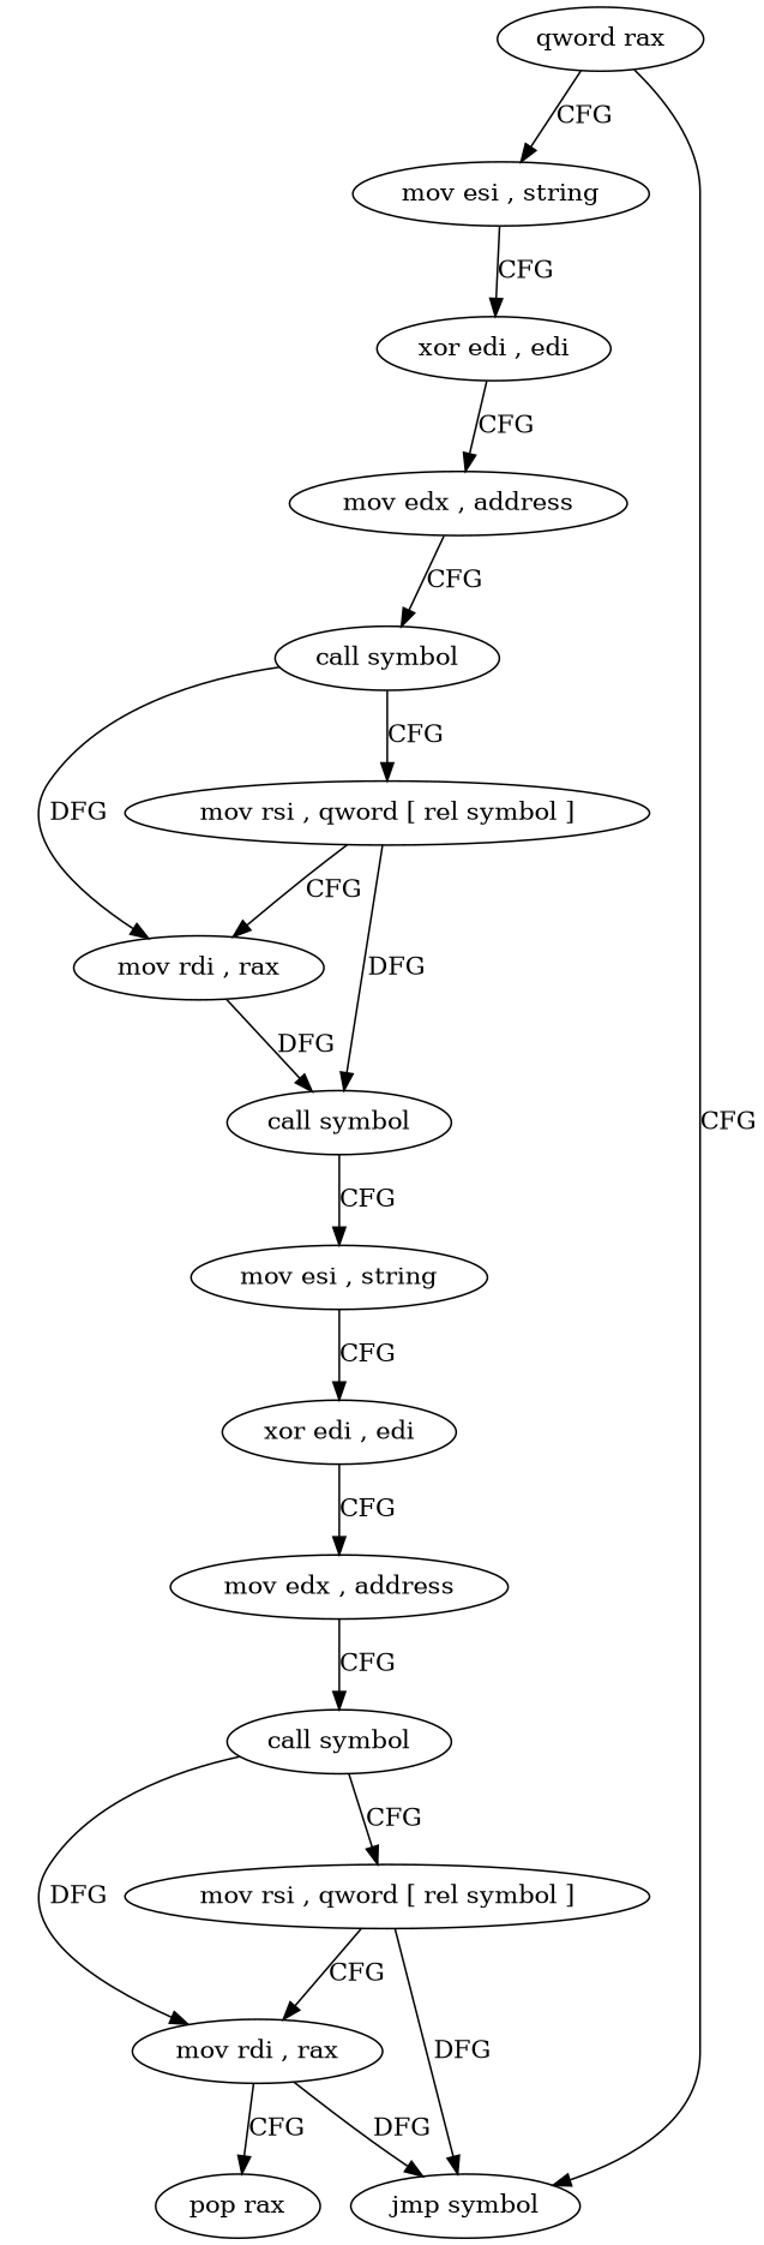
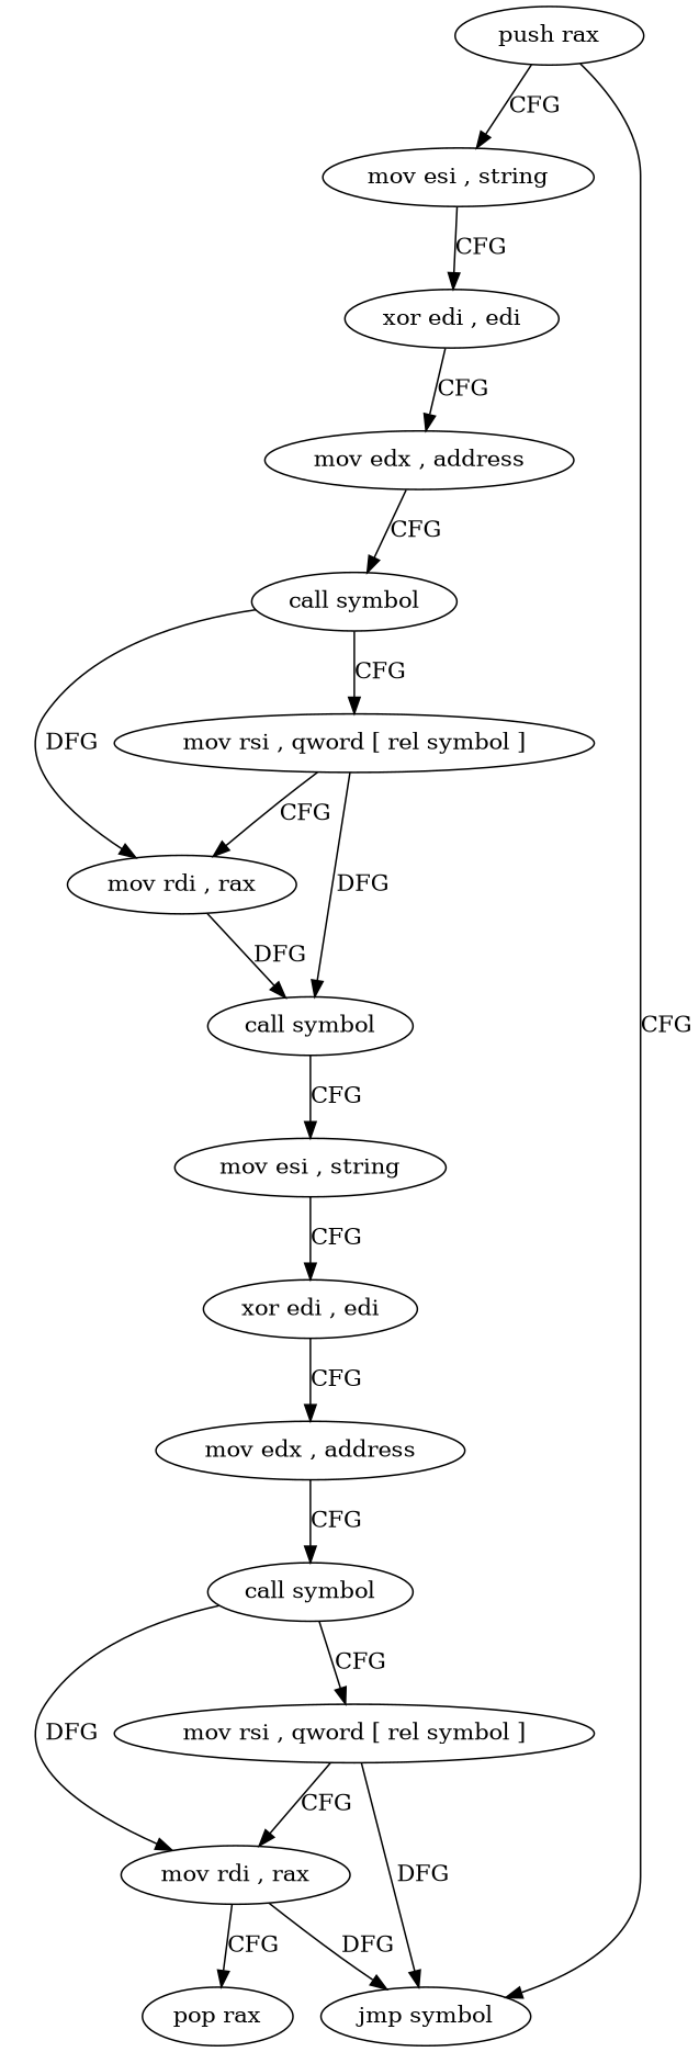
  digraph {
-   n1 [label="qword rax"]
+   n1 [label="push rax"]
    n2 [label="mov esi , string"]
    n3 [label="jmp symbol"]
    n4 [label="xor edi , edi"]
    n5 [label="mov edx , address"]
    n6 [label="call symbol"]
    n7 [label="mov rsi , qword [ rel symbol ]"]
    n8 [label="mov rdi , rax"]
    n9 [label="call symbol"]
    n10 [label="mov esi , string"]
    n11 [label="xor edi , edi"]
    n12 [label="mov edx , address"]
    n13 [label="call symbol"]
    n14 [label="mov rsi , qword [ rel symbol ]"]
    n15 [label="mov rdi , rax"]
    n16 [label="pop rax"]
    n1 -> n2 [label=CFG]
    n1 -> n3 [label=CFG]
    n2 -> n4 [label=CFG]
    n4 -> n5 [label=CFG]
    n5 -> n6 [label=CFG]
    n6 -> n7 [label=CFG]
    n6 -> n8 [label=DFG]
    n7 -> n8 [label=CFG]
    n7 -> n9 [label=DFG]
    n8 -> n9 [label=DFG]
    n9 -> n10 [label=CFG]
    n10 -> n11 [label=CFG]
    n11 -> n12 [label=CFG]
    n12 -> n13 [label=CFG]
    n13 -> n14 [label=CFG]
    n13 -> n15 [label=DFG]
    n14 -> n3 [label=DFG]
    n14 -> n15 [label=CFG]
    n15 -> n3 [label=DFG]
    n15 -> n16 [label=CFG]
  }
